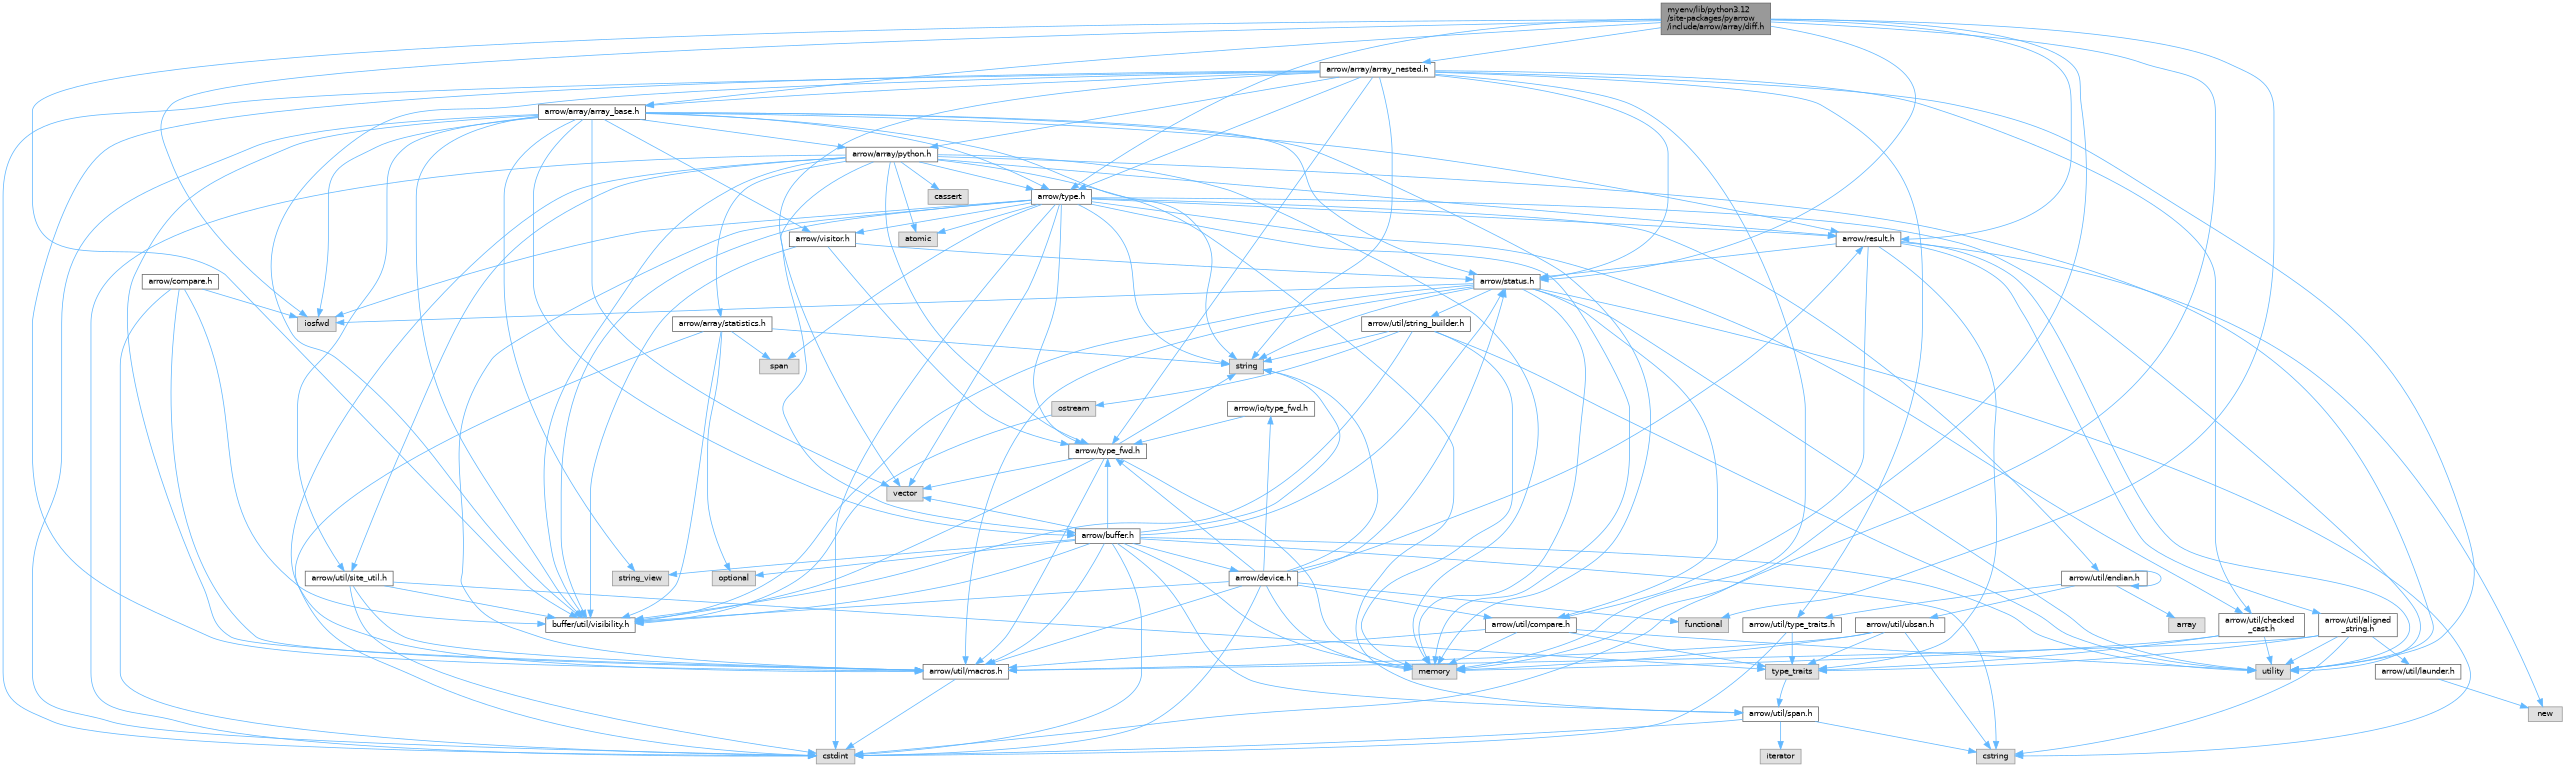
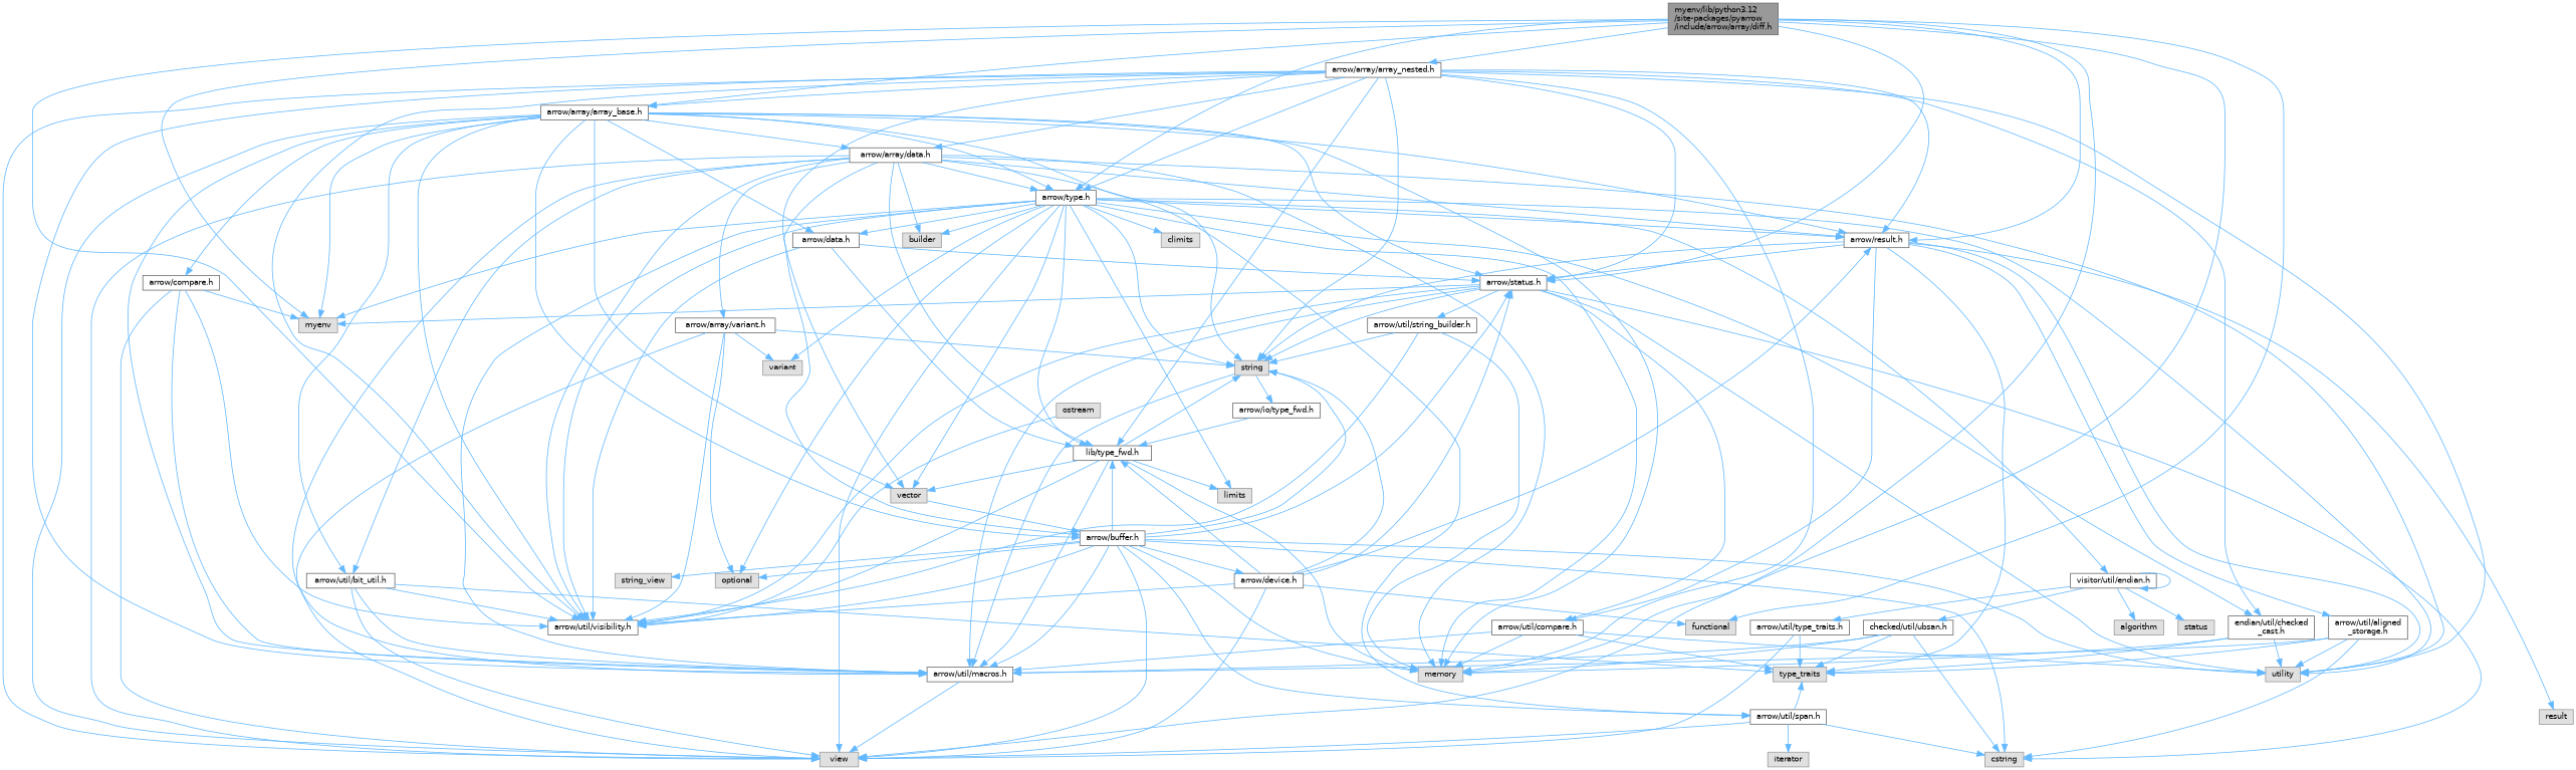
  digraph {
    node [color=grey40 fillcolor=white fontname=Helvetica fontsize=10 shape=box style=filled]
    edge [color=steelblue1 fontname=Helvetica fontsize=10 labelfontname=Helvetica labelfontsize=10 style=solid]
    n1 [color=gray40 fillcolor=grey60 fontcolor=black height=0.2 label="myenv/lib/python3.12\l/site-packages/pyarrow\l/include/arrow/array/diff.h" width=0.4]
-   n2 [color=grey60 fillcolor="#E0E0E0" height=0.2 label=cstdint width=0.4]
+   n2 [color=grey60 fillcolor="#E0E0E0" height=0.2 label=view width=0.4]
    n3 [color=grey60 fillcolor="#E0E0E0" height=0.2 label=functional width=0.4]
-   n4 [color=grey60 fillcolor="#E0E0E0" height=0.2 label=iosfwd width=0.4]
+   n4 [color=grey60 fillcolor="#E0E0E0" height=0.2 label=myenv width=0.4]
    n5 [color=grey60 fillcolor="#E0E0E0" height=0.2 label=memory width=0.4]
    n6 [height=0.2 label="arrow/array/array_base.h" width=0.4]
-   n7 [height=0.2 label="buffer/util/visibility.h" width=0.4]
+   n7 [height=0.2 label="arrow/util/visibility.h" width=0.4]
    n8 [height=0.2 label="arrow/result.h" width=0.4]
    n9 [height=0.2 label="arrow/status.h" width=0.4]
    n10 [height=0.2 label="arrow/type.h" width=0.4]
    n11 [height=0.2 label="arrow/array/array_nested.h" width=0.4]
    n12 [color=grey60 fillcolor="#E0E0E0" height=0.2 label=string width=0.4]
    n13 [color=grey60 fillcolor="#E0E0E0" height=0.2 label=vector width=0.4]
-   n14 [height=0.2 label="arrow/array/python.h" width=0.4]
+   n14 [height=0.2 label="arrow/array/data.h" width=0.4]
    n15 [height=0.2 label="arrow/buffer.h" width=0.4]
    n16 [height=0.2 label="arrow/util/macros.h" width=0.4]
-   n17 [height=0.2 label="arrow/visitor.h" width=0.4]
-   n18 [height=0.2 label="arrow/util/site_util.h" width=0.4]
+   n17 [height=0.2 label="arrow/data.h" width=0.4]
+   n18 [height=0.2 label="arrow/util/bit_util.h" width=0.4]
    n19 [height=0.2 label="arrow/compare.h" width=0.4]
    n20 [color=grey60 fillcolor="#E0E0E0" height=0.2 label=utility width=0.4]
    n21 [height=0.2 label="arrow/util/compare.h" width=0.4]
-   n22 [color=grey60 fillcolor="#E0E0E0" height=0.2 label=new width=0.4]
+   n22 [color=grey60 fillcolor="#E0E0E0" height=0.2 label=result width=0.4]
    n23 [color=grey60 fillcolor="#E0E0E0" height=0.2 label=type_traits width=0.4]
-   n24 [height=0.2 label="arrow/util/aligned\l_string.h" width=0.4]
+   n24 [height=0.2 label="arrow/util/aligned\l_storage.h" width=0.4]
    n25 [color=grey60 fillcolor="#E0E0E0" height=0.2 label=cstring width=0.4]
    n26 [height=0.2 label="arrow/util/string_builder.h" width=0.4]
-   n27 [color=grey60 fillcolor="#E0E0E0" height=0.2 label=atomic width=0.4]
-   n28 [height=0.2 label="arrow/type_fwd.h" width=0.4]
+   n27 [color=grey60 fillcolor="#E0E0E0" height=0.2 label=builder width=0.4]
+   n28 [height=0.2 label="lib/type_fwd.h" width=0.4]
    n29 [color=grey60 fillcolor="#E0E0E0" height=0.2 label=optional width=0.4]
-   n30 [color=grey60 fillcolor="#E0E0E0" height=0.2 label=span width=0.4]
-   n33 [height=0.2 label="arrow/util/checked\l_cast.h" width=0.4]
-   n34 [height=0.2 label="arrow/util/endian.h" width=0.4]
-   n35 [color=grey60 fillcolor="#E0E0E0" height=0.2 label=cassert width=0.4]
-   n36 [height=0.2 label="arrow/array/statistics.h" width=0.4]
+   n30 [color=grey60 fillcolor="#E0E0E0" height=0.2 label=variant width=0.4]
+   n31 [color=grey60 fillcolor="#E0E0E0" height=0.2 label=limits width=0.4]
+   n32 [color=grey60 fillcolor="#E0E0E0" height=0.2 label=climits width=0.4]
+   n33 [height=0.2 label="endian/util/checked\l_cast.h" width=0.4]
+   n34 [height=0.2 label="visitor/util/endian.h" width=0.4]
+   n36 [height=0.2 label="arrow/array/variant.h" width=0.4]
    n37 [height=0.2 label="arrow/util/span.h" width=0.4]
    n38 [color=grey60 fillcolor="#E0E0E0" height=0.2 label=string_view width=0.4]
    n39 [height=0.2 label="arrow/device.h" width=0.4]
    n40 [color=grey60 fillcolor="#E0E0E0" height=0.2 label=iterator width=0.4]
    n41 [height=0.2 label="arrow/io/type_fwd.h" width=0.4]
-   n42 [height=0.2 label="arrow/util/launder.h" width=0.4]
    n43 [color=grey60 fillcolor="#E0E0E0" height=0.2 label=ostream width=0.4]
-   n45 [color=grey60 fillcolor="#E0E0E0" height=0.2 label=array width=0.4]
+   n44 [color=grey60 fillcolor="#E0E0E0" height=0.2 label=algorithm width=0.4]
+   n45 [color=grey60 fillcolor="#E0E0E0" height=0.2 label=status width=0.4]
    n46 [height=0.2 label="arrow/util/type_traits.h" width=0.4]
-   n47 [height=0.2 label="arrow/util/ubsan.h" width=0.4]
+   n47 [height=0.2 label="checked/util/ubsan.h" width=0.4]
    n1 -> n2
    n1 -> n3
    n1 -> n4
    n1 -> n5
    n1 -> n6
    n1 -> n7
    n1 -> n8
    n1 -> n9
    n1 -> n10
    n1 -> n11
    n6 -> n2
    n6 -> n4
    n6 -> n5
    n6 -> n7
    n6 -> n8
    n6 -> n9
    n6 -> n10
    n6 -> n12
    n6 -> n13
    n6 -> n14
    n6 -> n15
    n6 -> n16
    n6 -> n17
    n6 -> n18
-   n6 -> n38
+   n6 -> n19
    n8 -> n9
+   n8 -> n12
    n8 -> n20
    n8 -> n21
    n8 -> n22
    n8 -> n23
    n8 -> n24
    n9 -> n4
-   n9 -> n5
    n9 -> n7
    n9 -> n12
    n9 -> n16
    n9 -> n20
    n9 -> n21
    n9 -> n25
    n9 -> n26
    n10 -> n2
    n10 -> n4
    n10 -> n5
    n10 -> n7
    n10 -> n8
    n10 -> n12
    n10 -> n13
    n10 -> n16
    n10 -> n17
    n10 -> n20
    n10 -> n27
    n10 -> n28
+   n10 -> n29
    n10 -> n30
+   n10 -> n31
+   n10 -> n32
    n10 -> n33
    n10 -> n34
    n11 -> n2
    n11 -> n5
    n11 -> n6
    n11 -> n7
-   n11 -> n46
+   n11 -> n8
    n11 -> n9
    n11 -> n10
    n11 -> n12
    n11 -> n13
    n11 -> n14
    n11 -> n16
    n11 -> n20
    n11 -> n28
    n11 -> n33
    n14 -> n2
    n14 -> n5
    n14 -> n7
    n14 -> n8
    n14 -> n10
    n14 -> n15
    n14 -> n16
    n14 -> n18
    n14 -> n20
    n14 -> n27
    n14 -> n28
-   n14 -> n35
    n14 -> n36
    n14 -> n37
    n15 -> n2
    n15 -> n5
    n15 -> n7
    n15 -> n9
    n15 -> n12
-   n15 -> n13
+   n13 -> n15
    n15 -> n16
    n15 -> n20
    n15 -> n25
    n15 -> n28
    n15 -> n29
    n15 -> n37
    n15 -> n38
    n15 -> n39
    n16 -> n2
    n17 -> n7
    n17 -> n9
    n17 -> n28
    n18 -> n2
    n18 -> n7
    n18 -> n16
    n18 -> n23
    n19 -> n2
    n19 -> n4
    n19 -> n7
    n19 -> n16
    n21 -> n5
    n21 -> n16
    n21 -> n20
    n21 -> n23
    n24 -> n16
    n24 -> n20
    n24 -> n23
    n24 -> n25
-   n24 -> n42
    n26 -> n5
    n26 -> n7
    n26 -> n12
-   n26 -> n20
-   n26 -> n43
    n28 -> n5
    n28 -> n7
    n28 -> n12
    n28 -> n13
    n28 -> n16
+   n28 -> n31
    n33 -> n5
    n33 -> n20
    n33 -> n23
    n34 -> n34
+   n34 -> n44
    n34 -> n45
    n34 -> n46
    n34 -> n47
    n36 -> n2
    n36 -> n7
    n36 -> n12
    n36 -> n29
    n36 -> n30
    n37 -> n2
-   n23 -> n37
+   n37 -> n23
    n37 -> n25
    n37 -> n40
    n39 -> n2
    n39 -> n3
-   n39 -> n5
    n39 -> n7
    n39 -> n8
    n39 -> n9
    n39 -> n12
-   n39 -> n16
-   n39 -> n21
+   n12 -> n16
    n39 -> n28
-   n39 -> n41
+   n12 -> n41
    n41 -> n28
-   n42 -> n22
    n43 -> n7
    n46 -> n2
    n46 -> n23
    n47 -> n5
    n47 -> n16
    n47 -> n23
    n47 -> n25
  }
